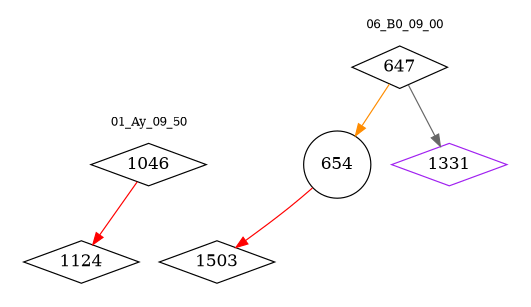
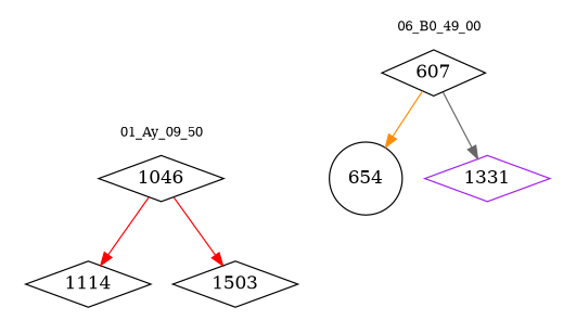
  digraph {
    node [color=black shape=diamond]
    edge [color=red]
    n1 [label=1046]
    n2 [label=1503]
-   n3 [label=1124]
-   n4 [label=647]
+   n3 [label=1114]
+   n4 [label=607]
    n5 [label=654 shape=circle]
    n6 [color=purple label=1331]
    subgraph cluster_1 {
      color=white
      fontsize=10
      label="01_Ay_09_50"
      n1
      n2
      n3
    }
    subgraph cluster_2 {
      color=white
      fontsize=10
-     label="06_B0_09_00"
+     label="06_B0_49_00"
      n4
      n5
      n6
    }
-   n5 -> n2
+   n1 -> n2
    n1 -> n3
    n4 -> n5 [color=darkorange]
    n4 -> n6 [color=gray40]
  }
